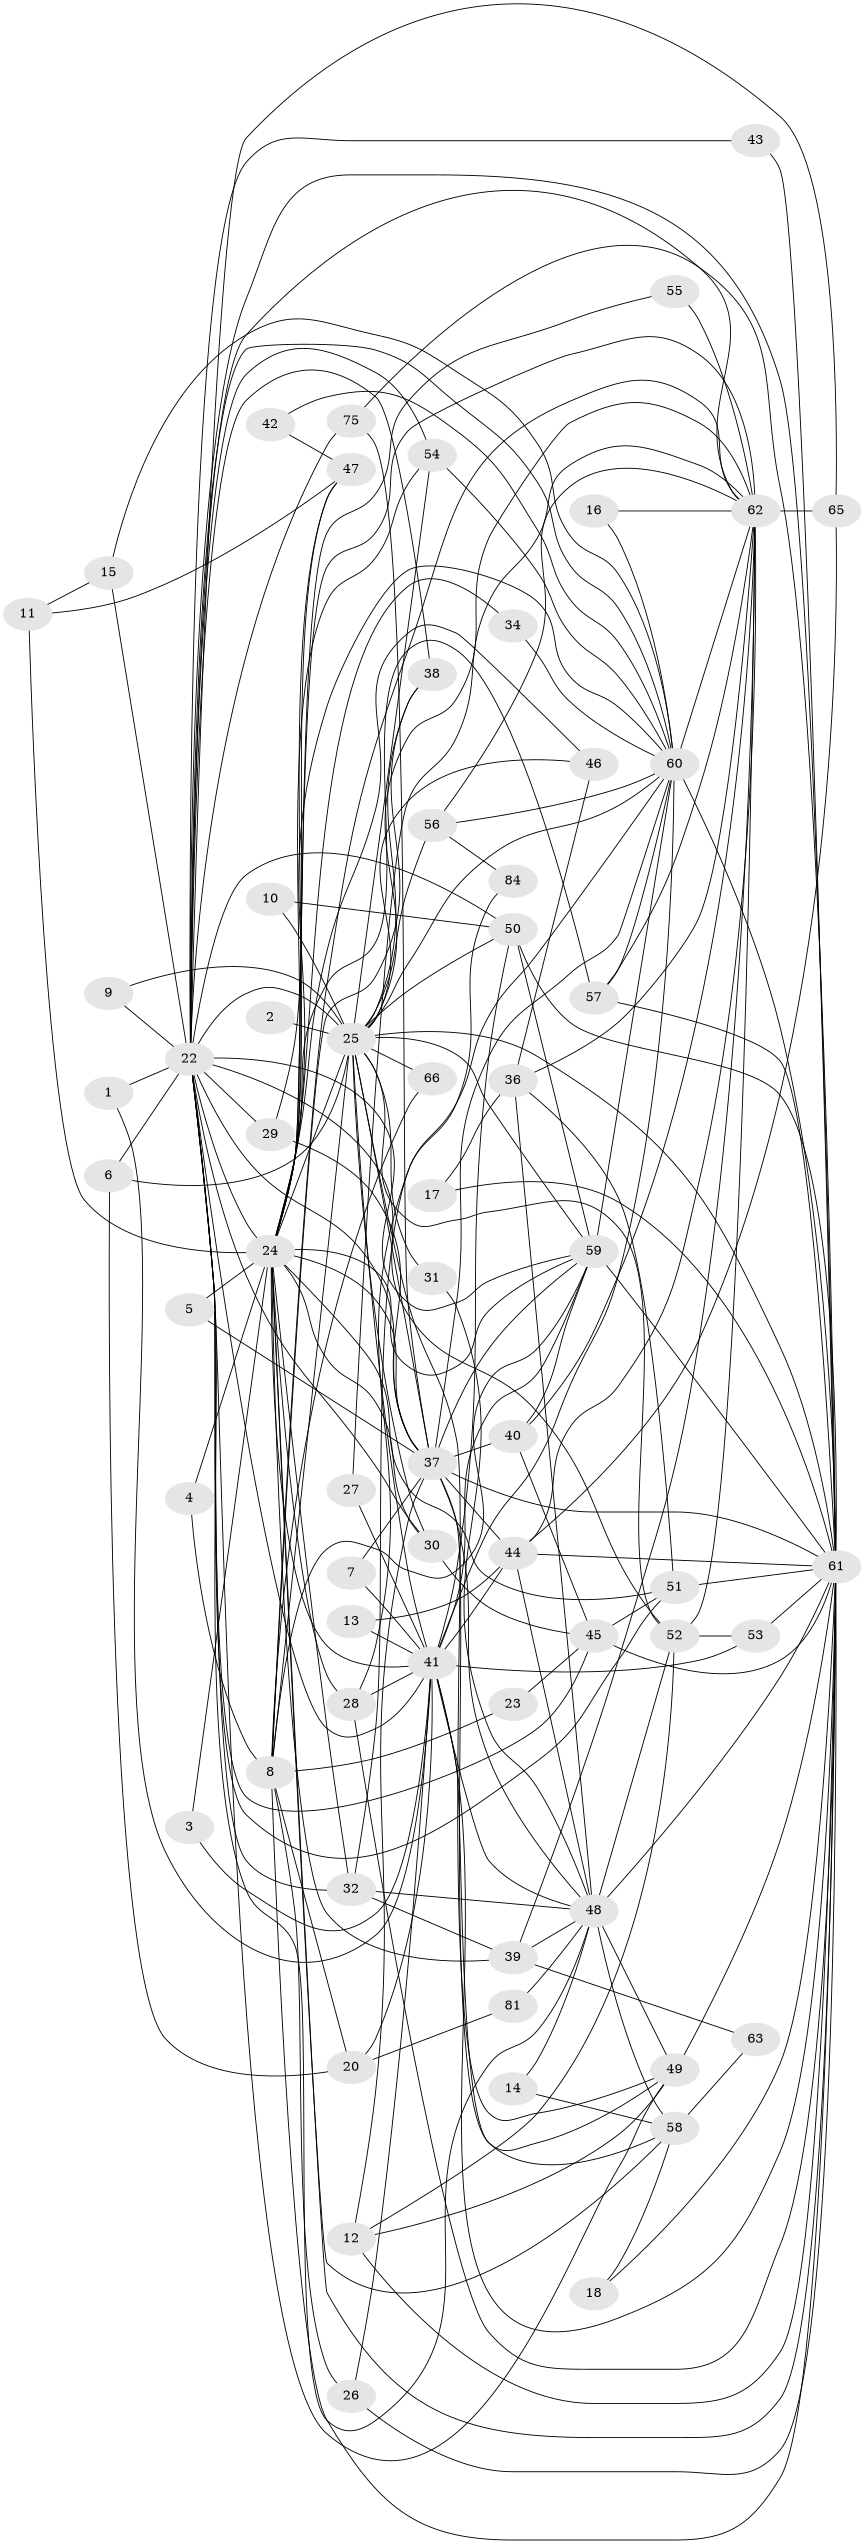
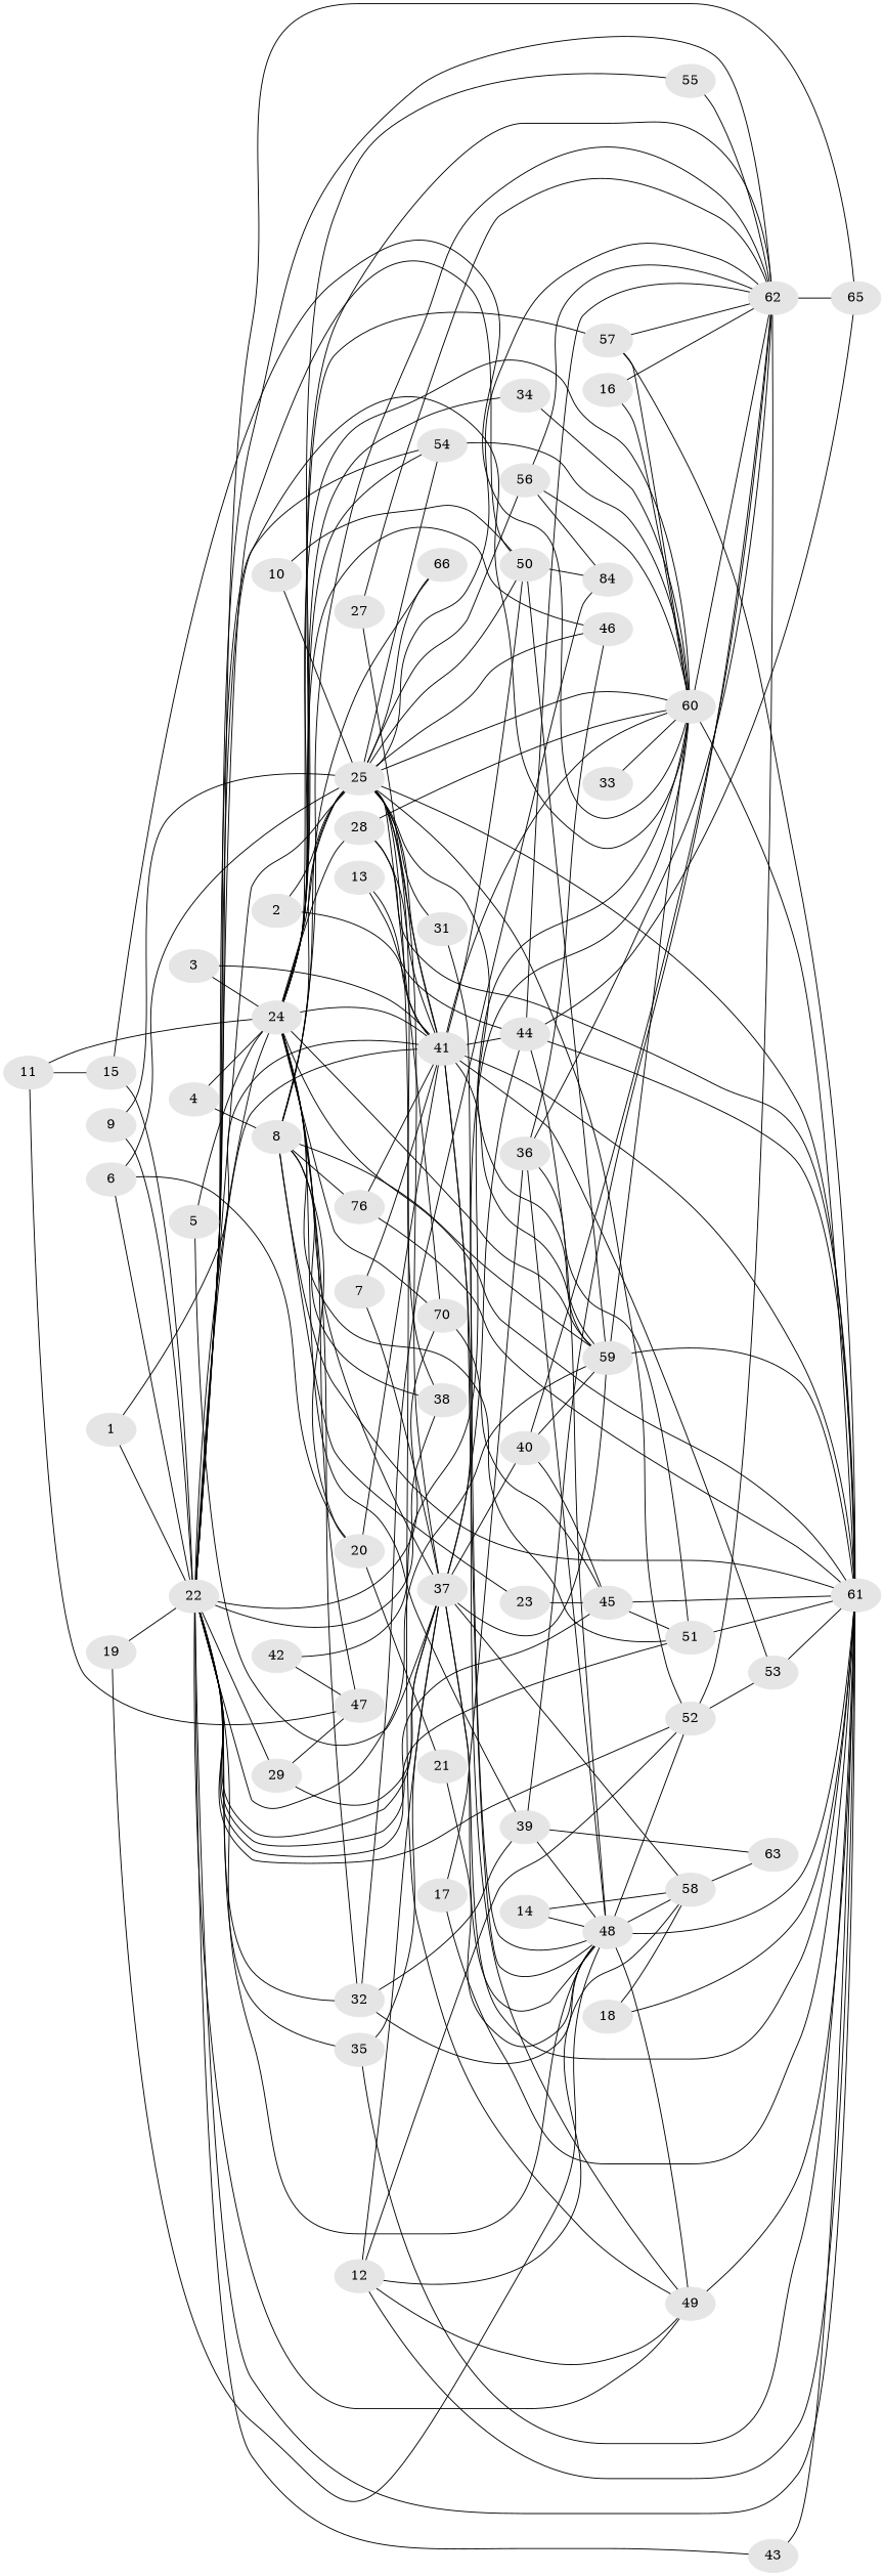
  graph {
    rankdir=LR
    node [color=gray90 style=filled]
    edge [weight=1.0]
    1
    22
    41
    25
    24
    37
    38
    59
    61
    62
    50
    49
    52
    48
    60
    29
-   30
+   30 [label=70]
    32
-   35 [label=75]
+   35
    43
    45
    51
    54
    65
    44
    53
    2
    66
    46
    31
    56
    3
    47
    58
    28
    34
    55
    57
    39
    4
    8
    20
    23
-   26
+   26 [label=76]
    5
    40
    6
-   21 [label=81]
+   21
    7
    9
    10
    11
    15
    12
    13
    14
    63
    16
    17
    36
    18
+   19
    n63 [label=84]
    27
+   33
    42
    1 -- 22
    1 -- 41
    22 -- 41
    22 -- 25 [weight=2.0]
    22 -- 24 [weight=2.0]
    22 -- 37 [weight=2.0]
    22 -- 38 [weight=2.0]
    22 -- 59
    22 -- 61
    22 -- 62
    22 -- 50 [weight=2.0]
    22 -- 49
    22 -- 52
    22 -- 48
    22 -- 60 [weight=2.0]
    22 -- 29
    22 -- 30
    22 -- 32
    22 -- 35
    22 -- 43
    22 -- 45 [weight=2.0]
    22 -- 51
    22 -- 54
    22 -- 65
    41 -- 59
    41 -- 61
    41 -- 50
    41 -- 49
    41 -- 48
    41 -- 60
    41 -- 44
    41 -- 53
    25 -- 41 [weight=2.0]
    25 -- 37 [weight=4.0]
    25 -- 38
    25 -- 59 [weight=2.0]
    25 -- 61 [weight=2.0]
    25 -- 62
    25 -- 50
    25 -- 49
    25 -- 52
    25 -- 60 [weight=2.0]
    25 -- 30
    25 -- 54
    25 -- 66
    25 -- 46 [weight=2.0]
    25 -- 31
    25 -- 56
    24 -- 41
    24 -- 25 [weight=2.0]
    24 -- 37 [weight=2.0]
    24 -- 59
    24 -- 61
    24 -- 62
    24 -- 60 [weight=2.0]
    24 -- 30
    24 -- 32 [weight=2.0]
    24 -- 51
    24 -- 54
    24 -- 46
    24 -- 47 [weight=2.0]
-   24 -- 58
+   12 -- 58
    24 -- 28
    24 -- 34
    24 -- 55
    24 -- 57
    24 -- 39
    37 -- 59 [weight=2.0]
    37 -- 61 [weight=2.0]
    37 -- 48
    37 -- 60 [weight=2.0]
    37 -- 44
    37 -- 58
    37 -- 40
    59 -- 61
    59 -- 60
    62 -- 65
    50 -- 59
-   50 -- 61
+   50 -- n63
    49 -- 61
    52 -- 62
    52 -- 53
    48 -- 61
    48 -- 49
    48 -- 52
    48 -- 58
    60 -- 61
    60 -- 62
    29 -- 37
    29 -- 47 [weight=2.0]
    30 -- 45
    32 -- 48
    32 -- 39
    32 -- n63
    35 -- 37
    35 -- 61
    43 -- 61
    45 -- 61
    45 -- 51
    51 -- 61
    54 -- 60
    44 -- 61
    44 -- 62
    44 -- 48
    44 -- 65
    53 -- 61
+   2 -- 41
    2 -- 25
    31 -- 48
    56 -- 62
    56 -- 60
    56 -- n63
    3 -- 41
    3 -- 24
    58 -- 63
    28 -- 41
    28 -- 61
    28 -- 60
    34 -- 60
    55 -- 62
    57 -- 61
    57 -- 62
    57 -- 60
    39 -- 62
    39 -- 48
    39 -- 63
    4 -- 24
    4 -- 8
    8 -- 25
    8 -- 38
    8 -- 59
    8 -- 61 [weight=2.0]
    8 -- 62
    8 -- 66
    8 -- 20
    8 -- 23
    8 -- 26
    20 -- 41
    20 -- 21
    23 -- 45
    26 -- 41
    26 -- 61
    5 -- 24
    5 -- 37
    40 -- 59
    40 -- 62
    40 -- 45
    6 -- 22
    6 -- 25
    6 -- 20
    21 -- 48
    7 -- 41
    7 -- 37
    9 -- 22
    9 -- 25
    10 -- 25
    10 -- 50
    11 -- 24
    11 -- 47
    11 -- 15
    15 -- 22
    15 -- 60
    12 -- 37
    12 -- 61
    12 -- 49
    12 -- 52
    13 -- 41
    13 -- 44
    14 -- 48
    14 -- 58
    16 -- 62
    16 -- 60
    17 -- 61
    17 -- 36
    36 -- 62
    36 -- 48
    36 -- 51
    36 -- 46
    18 -- 61
    18 -- 58
+   19 -- 22
+   19 -- 48
    27 -- 41
    27 -- 62
+   33 -- 60
    42 -- 60
    42 -- 47
  }
